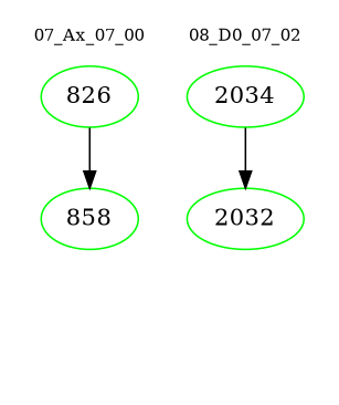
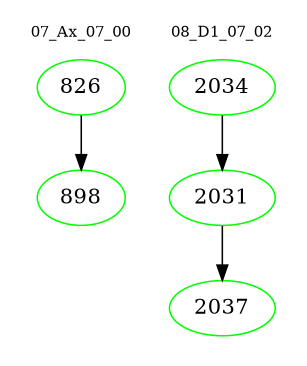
  digraph {
    node [color=green]
    edge [color=black]
    n1 [label=826]
-   n2 [label=858]
+   n2 [label=898]
    n3 [label=2034]
-   n4 [label=2032]
+   n4 [label=2031]
+   n5 [label=2037]
    subgraph cluster_1 {
      color=white
      fontsize=10
      label="07_Ax_07_00"
      n1
      n2
    }
    subgraph cluster_2 {
      color=white
      fontsize=10
-     label="08_D0_07_02"
+     label="08_D1_07_02"
      n3
      n4
+     n5
    }
    n1 -> n2
    n3 -> n4
+   n4 -> n5
  }
